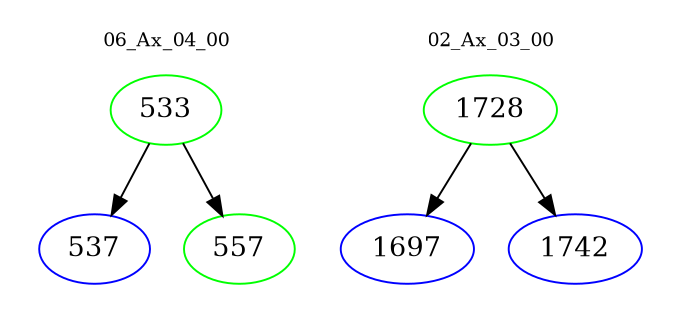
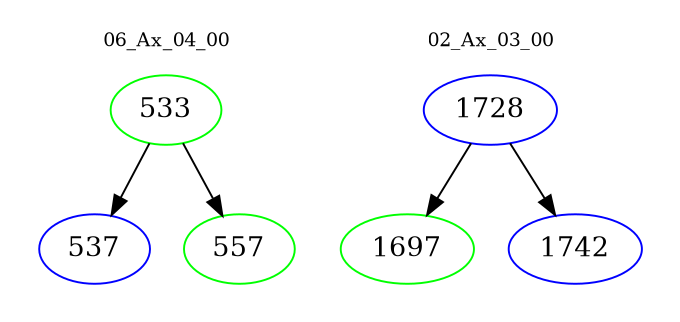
  digraph {
    fontname="DejaVu Serif"
    node [color=green fontname="DejaVu Serif"]
    edge [color=black fontname="DejaVu Serif"]
    n1 [label=533]
    n2 [color=blue label=537]
    n3 [label=557]
-   n4 [label=1728]
-   n5 [color=blue label=1697]
+   n4 [color=blue label=1728]
+   n5 [label=1697]
    n6 [color=blue label=1742]
    subgraph cluster_1 {
      color=white
      fontsize=10
      label="06_Ax_04_00"
      n1
      n2
      n3
    }
    subgraph cluster_2 {
      color=white
      fontsize=10
      label="02_Ax_03_00"
      n4
      n5
      n6
    }
    n1 -> n2
    n1 -> n3
    n4 -> n5
    n4 -> n6
  }
